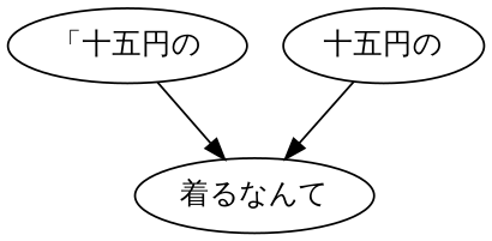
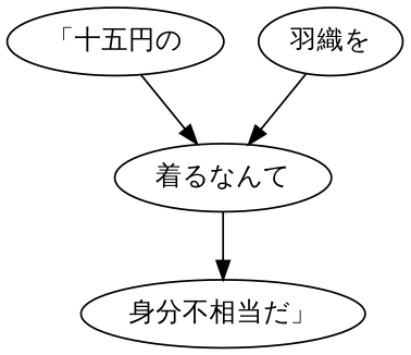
  digraph {
    fontname="Noto Serif"
    node [fontname="Noto Serif"]
    edge [fontname="Noto Serif"]
    n1 [label="「十五円の"]
    n2 [label="着るなんて"]
-   n3 [label="十五円の"]
+   n3 [label="羽織を"]
+   n4 [label="身分不相当だ」"]
    n1 -> n2
+   n2 -> n4
    n3 -> n2
  }
